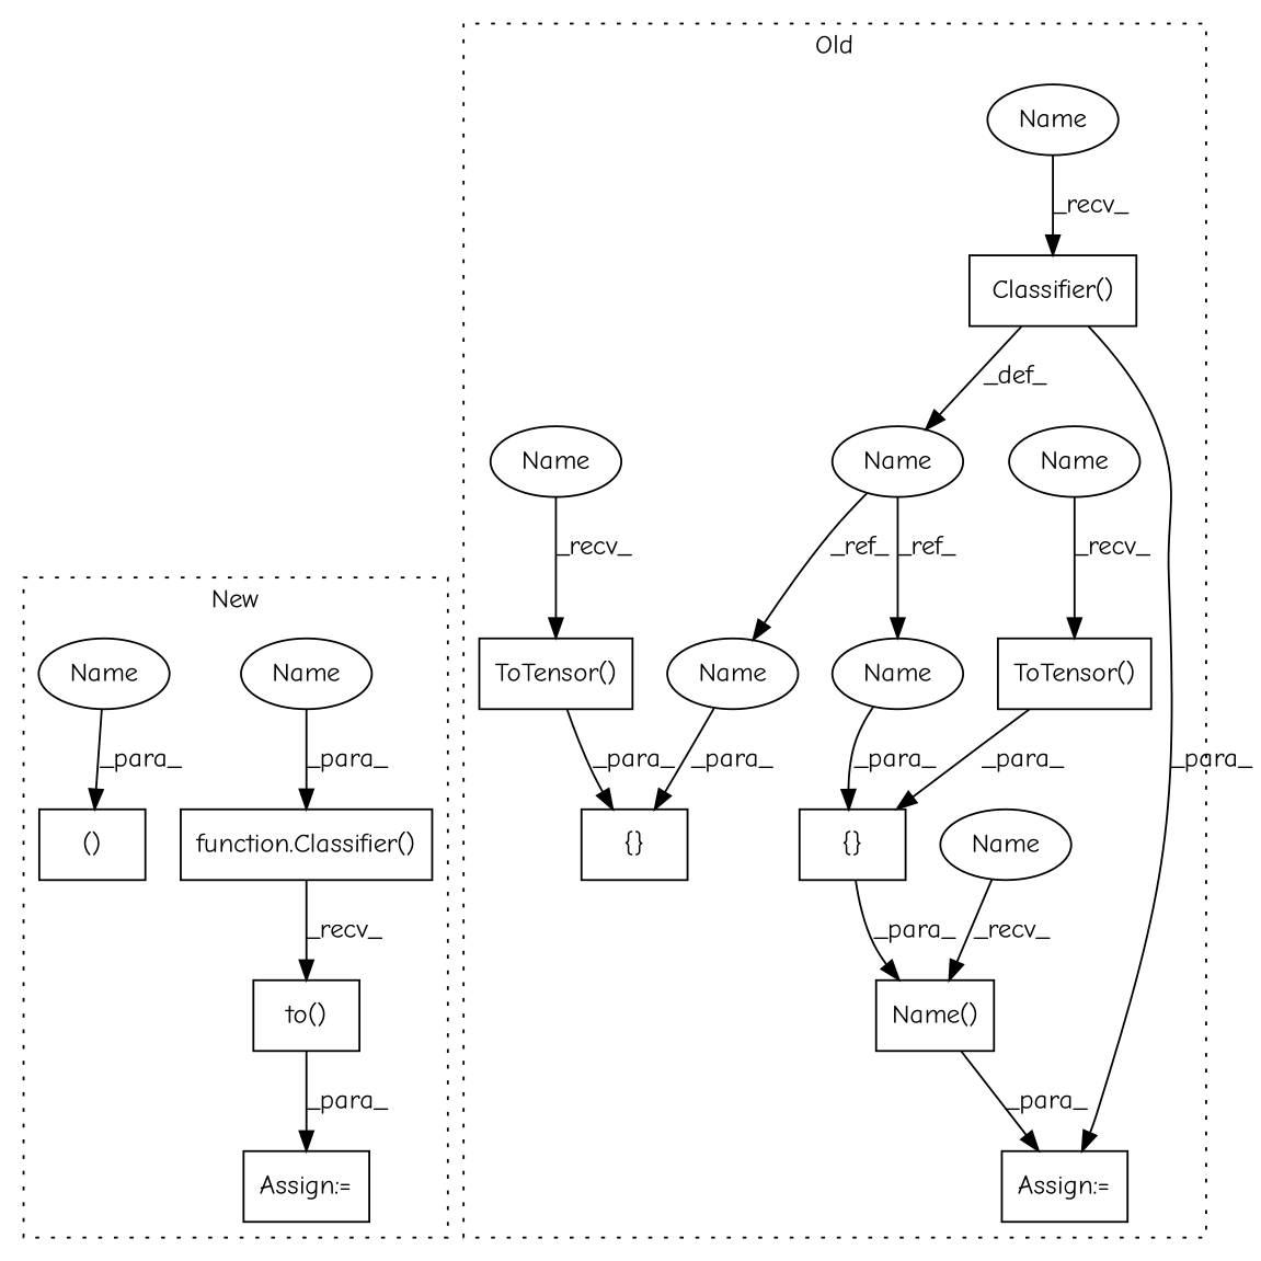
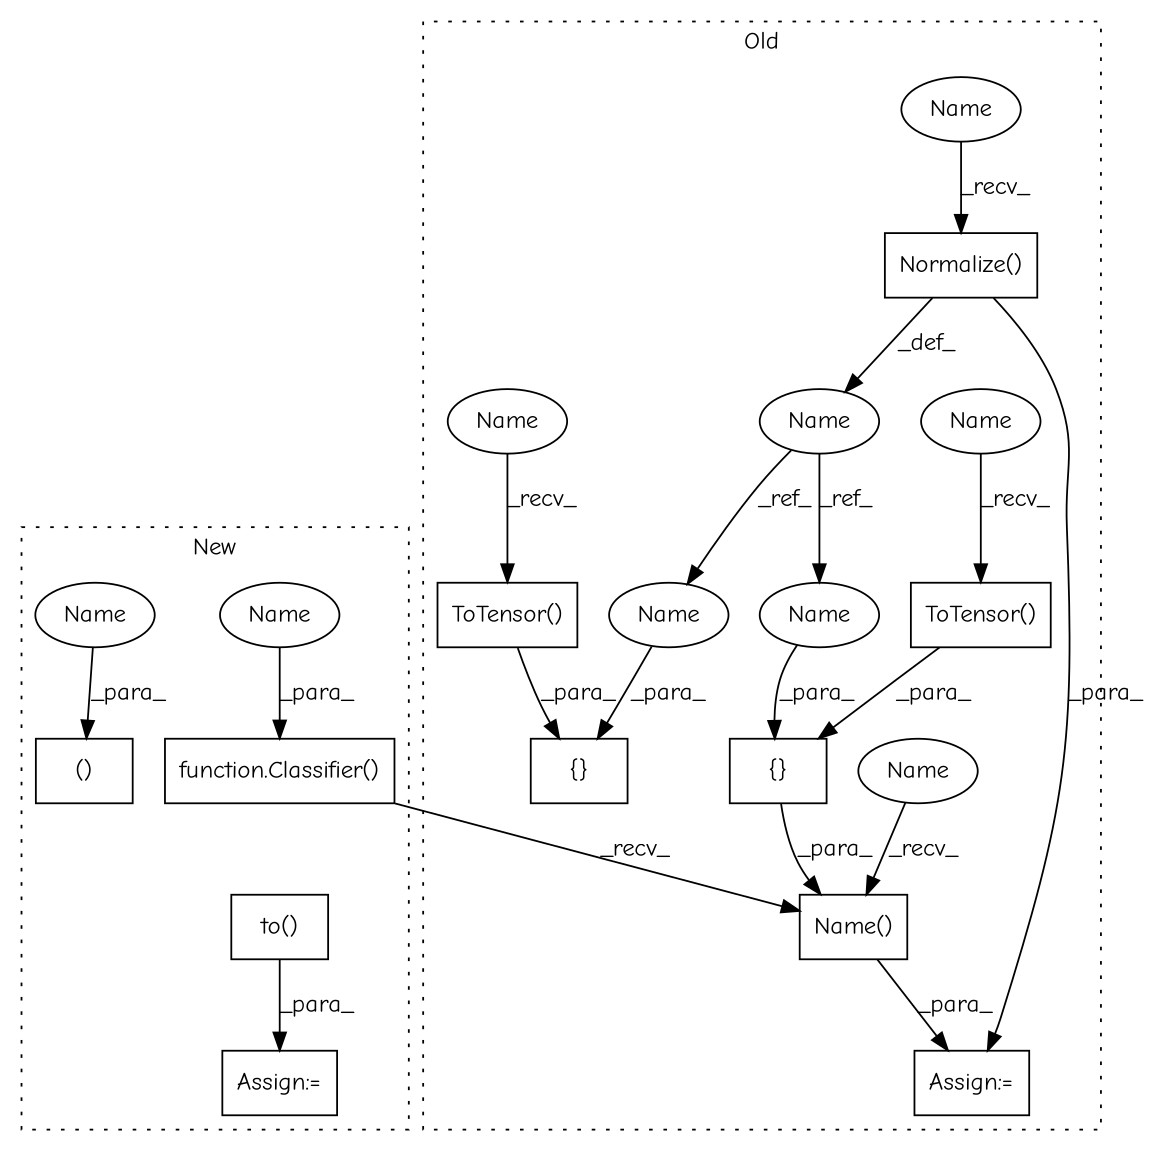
  digraph {
    fontname="Comic Neue"
    node [a=87 fontname="Comic Neue" l=1 s=1764 shape=box]
    edge [fontname="Comic Neue"]
    n1 [a=75 l=12 label="ToTensor()"]
    n2 [a=75 l="10,1" label="Name()" s="1691,1801"]
    n3 [a=59 l="10,0" label="{}" s="1701,1795"]
-   n4 [a=75 l=66 label="Classifier()" s=1429]
+   n4 [a=75 l=66 label="Normalize()" s=1429]
    n5 [a=59 l="10,0" label="{}" s="1528,1663"]
    n6 [a=75 l=12 label="ToTensor()" s=1632]
    n7 [l=9 label=Name s=1417 shape=ellipse]
    n8 [a=68 l=3 label="Assign:=" s=1688]
    n9 [l=9 label=Name s=1786 shape=ellipse]
    n10 [l=9 label=Name s=1654 shape=ellipse]
    n11 [label=Name shape=ellipse]
    n12 [label=Name s=1429 shape=ellipse]
    n13 [label=Name s=1691 shape=ellipse]
    n14 [label=Name s=1632 shape=ellipse]
    n15 [a=75 l="11,48" label="function.Classifier()" s="2433,2465"]
    n16 [a=75 l="84,1" label="to()" s="2433,2523"]
    n17 [a=54 l=26 label="()" s=1586]
    n18 [a=68 l=3 label="Assign:=" s=3446]
    n19 [l=11 label=Name s=2454 shape=ellipse]
    n20 [l=11 label=Name s=1601 shape=ellipse]
    subgraph cluster_1 {
      label=Old
      style=dotted
      n1
      n2
      n3
      n4
      n5
      n6
      n7
      n8
      n9
      n10
      n11
      n12
      n13
      n14
    }
    subgraph cluster_2 {
      label=New
      style=dotted
      n15
      n16
      n17
      n18
      n19
      n20
    }
    n1 -> n3 [label=_para_]
    n2 -> n8 [label=_para_]
    n3 -> n2 [label=_para_]
    n4 -> n7 [label=_def_]
    n4 -> n8 [label=_para_]
    n6 -> n5 [label=_para_]
    n7 -> n9 [label=_ref_]
    n7 -> n10 [label=_ref_]
    n9 -> n3 [label=_para_]
    n10 -> n5 [label=_para_]
    n11 -> n1 [label=_recv_]
    n12 -> n4 [label=_recv_]
    n13 -> n2 [label=_recv_]
    n14 -> n6 [label=_recv_]
-   n15 -> n16 [label=_recv_]
+   n15 -> n2 [label=_recv_]
    n16 -> n18 [label=_para_]
    n19 -> n15 [label=_para_]
    n20 -> n17 [label=_para_]
  }
